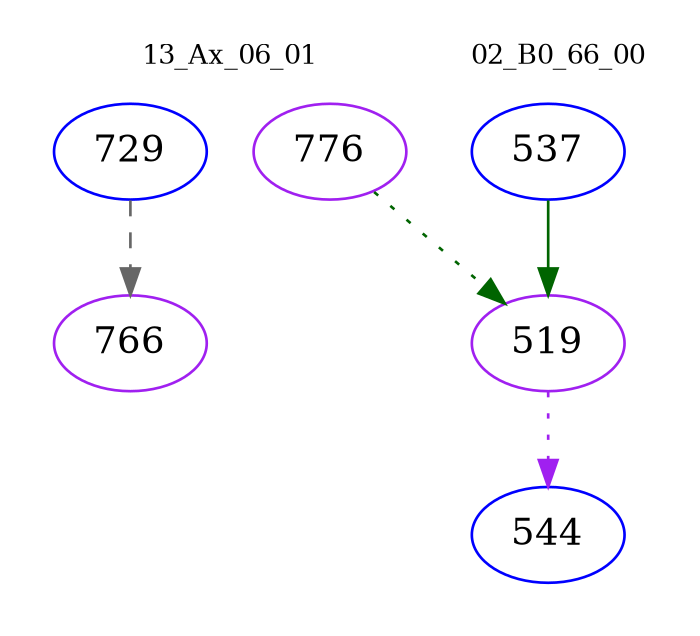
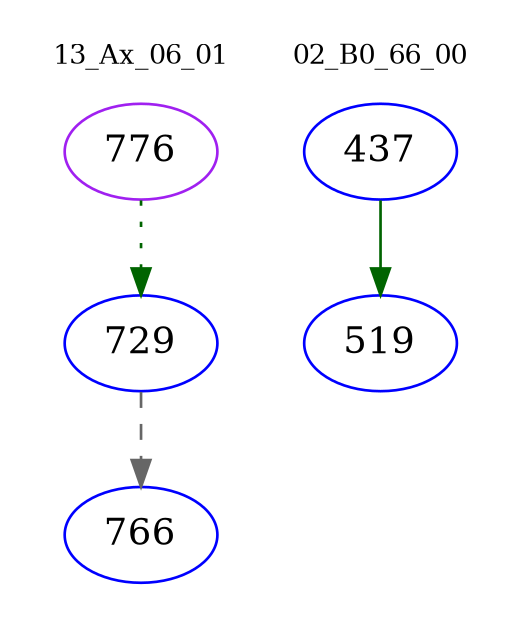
  digraph {
    node [color=blue]
    edge [color=darkgreen style=dotted]
    n1 [color=purple label=776]
    n2 [label=729]
-   n3 [color=purple label=766]
-   n4 [label=537]
-   n5 [color=purple label=519]
-   n6 [label=544]
+   n3 [label=766]
+   n4 [label=437]
+   n5 [label=519]
    subgraph cluster_1 {
      color=white
      fontsize=10
      label="13_Ax_06_01"
      n1
      n2
      n3
    }
    subgraph cluster_2 {
      color=white
      fontsize=10
      label="02_B0_66_00"
      n4
      n5
-     n6
    }
-   n1 -> n5
+   n1 -> n2
    n2 -> n3 [color=gray40 style=dashed]
    n4 -> n5 [style=solid]
-   n5 -> n6 [color=purple]
  }
